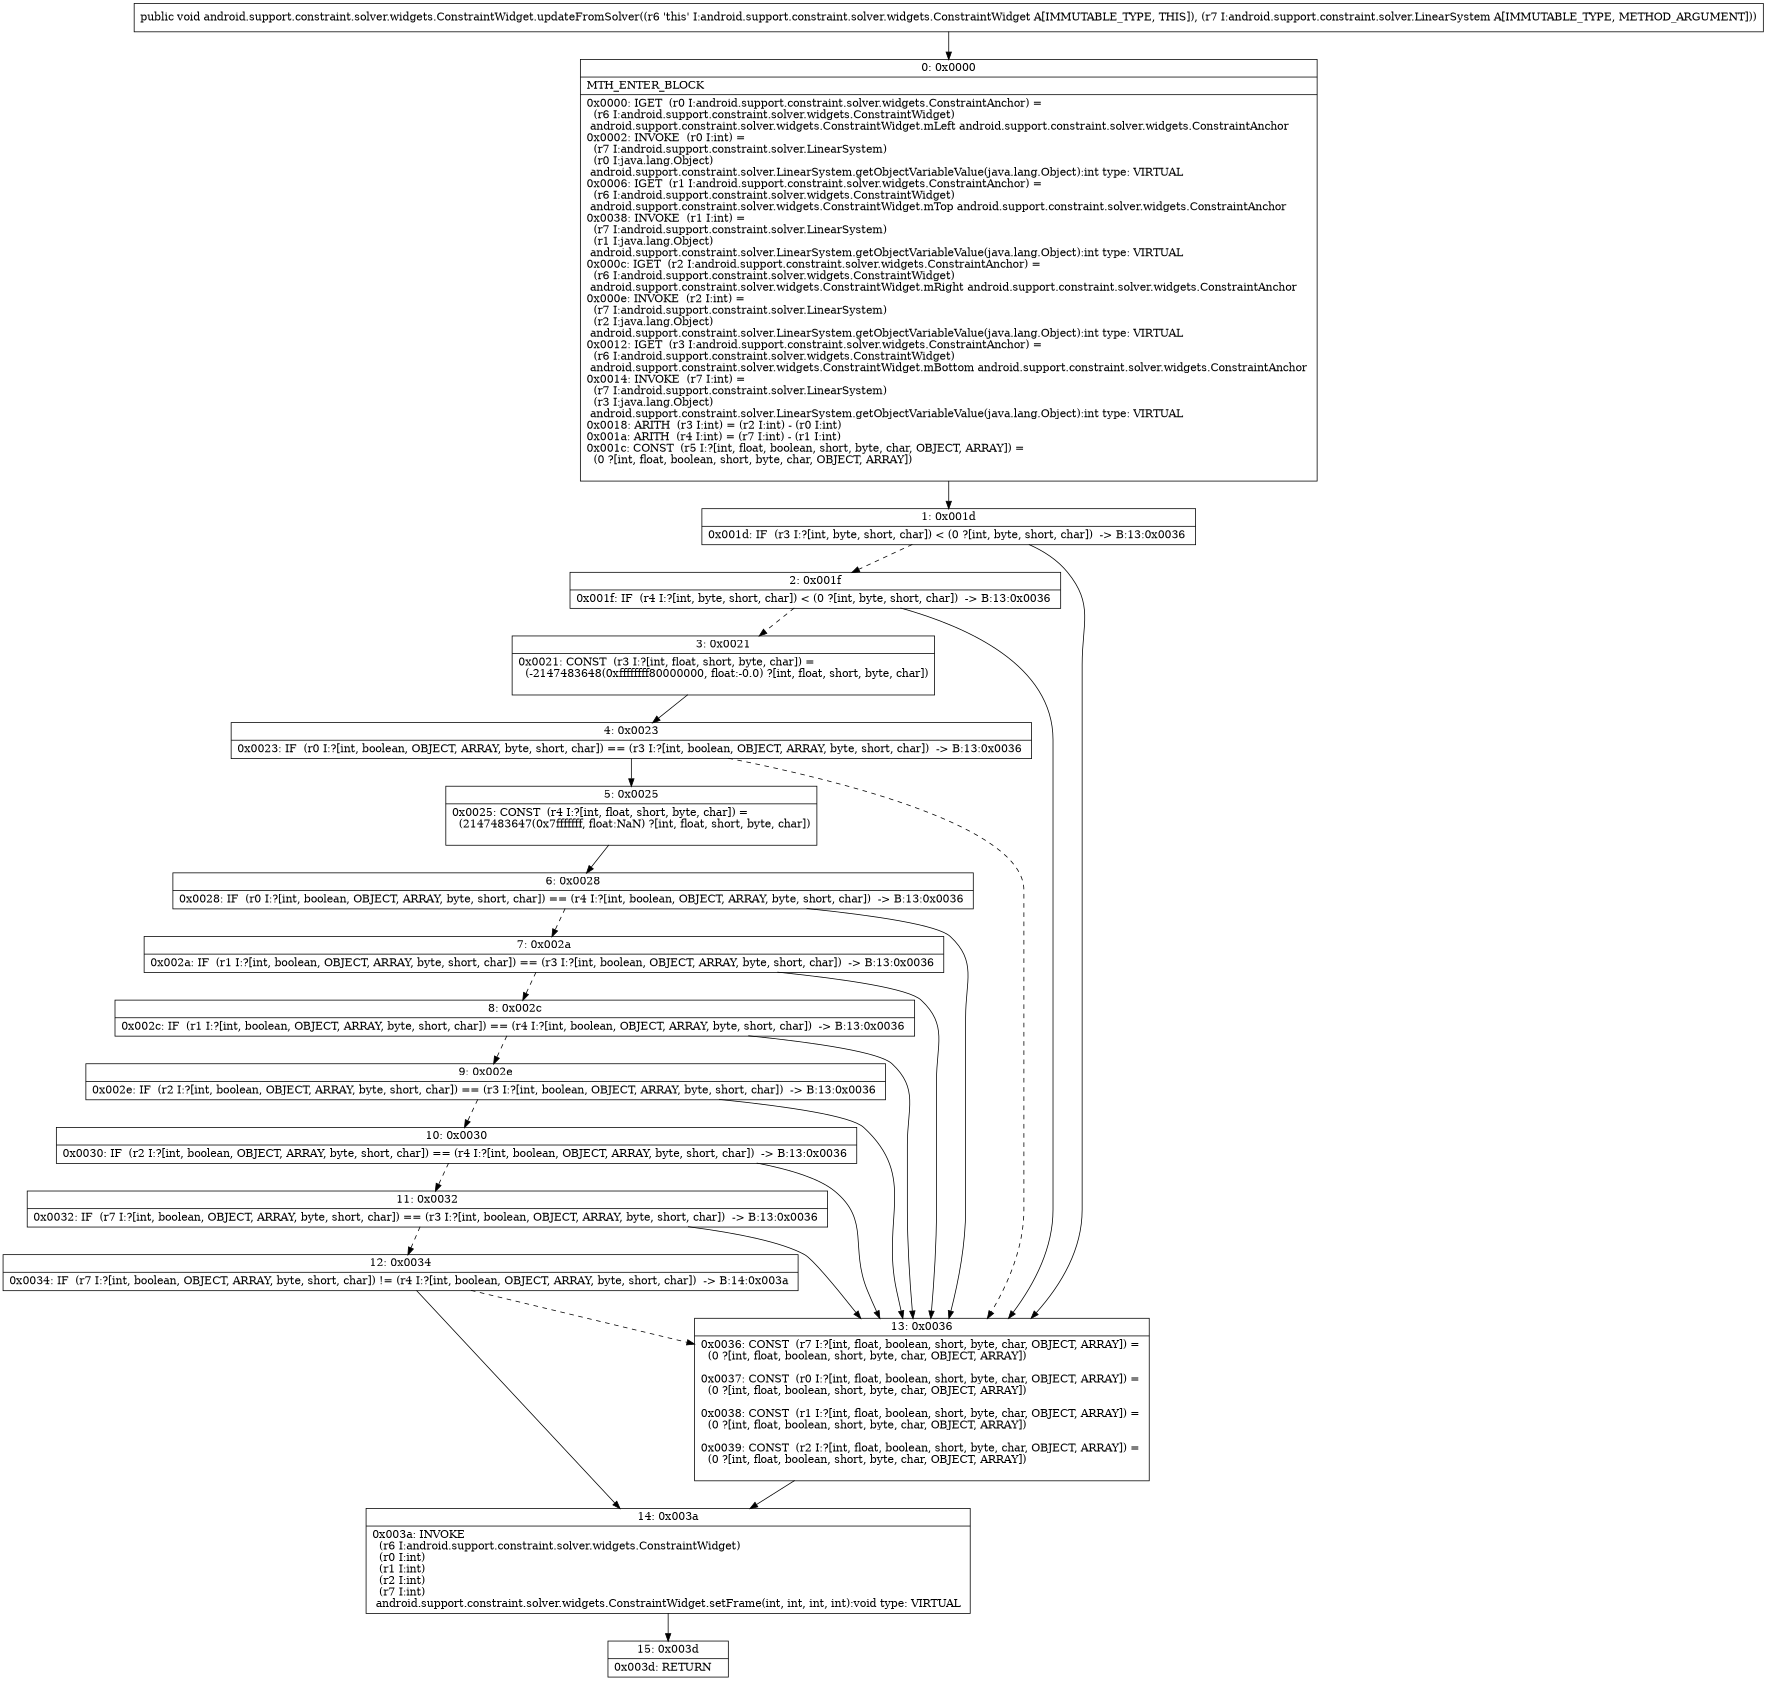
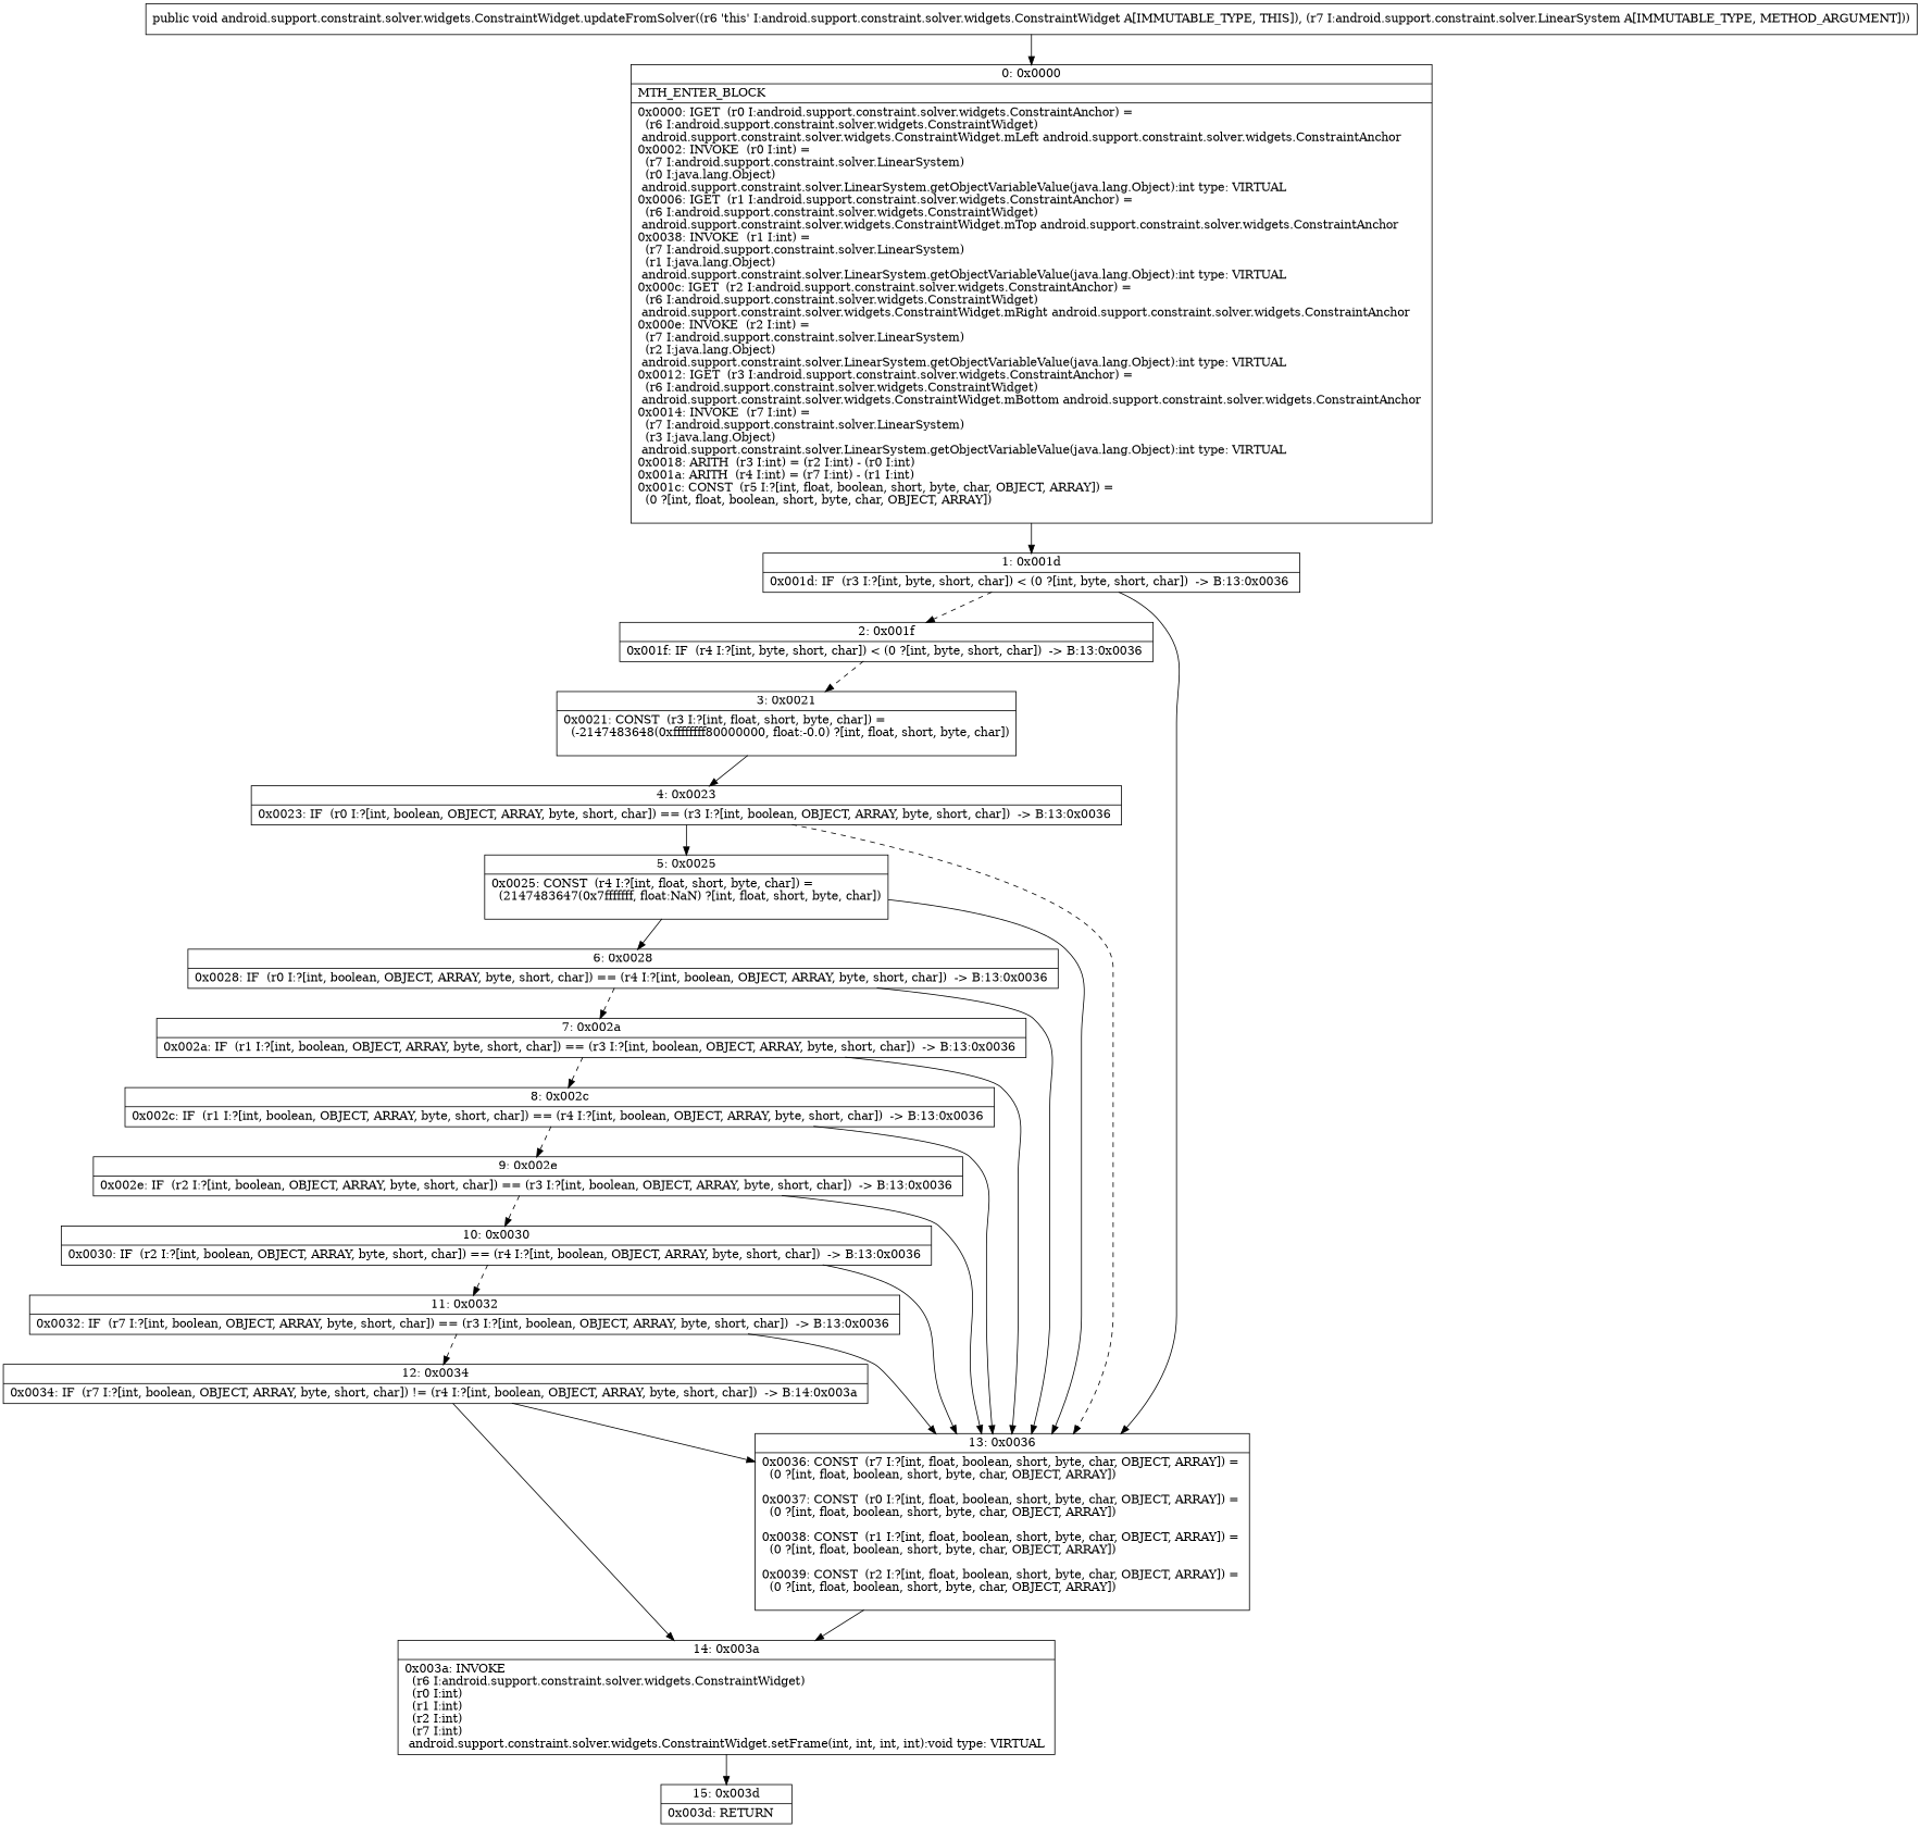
  digraph {
    node [shape=record]
    n1 [label="{0\:\ 0x0000|MTH_ENTER_BLOCK\l|0x0000: IGET  (r0 I:android.support.constraint.solver.widgets.ConstraintAnchor) = \l  (r6 I:android.support.constraint.solver.widgets.ConstraintWidget)\l android.support.constraint.solver.widgets.ConstraintWidget.mLeft android.support.constraint.solver.widgets.ConstraintAnchor \l0x0002: INVOKE  (r0 I:int) = \l  (r7 I:android.support.constraint.solver.LinearSystem)\l  (r0 I:java.lang.Object)\l android.support.constraint.solver.LinearSystem.getObjectVariableValue(java.lang.Object):int type: VIRTUAL \l0x0006: IGET  (r1 I:android.support.constraint.solver.widgets.ConstraintAnchor) = \l  (r6 I:android.support.constraint.solver.widgets.ConstraintWidget)\l android.support.constraint.solver.widgets.ConstraintWidget.mTop android.support.constraint.solver.widgets.ConstraintAnchor \l0x0038: INVOKE  (r1 I:int) = \l  (r7 I:android.support.constraint.solver.LinearSystem)\l  (r1 I:java.lang.Object)\l android.support.constraint.solver.LinearSystem.getObjectVariableValue(java.lang.Object):int type: VIRTUAL \l0x000c: IGET  (r2 I:android.support.constraint.solver.widgets.ConstraintAnchor) = \l  (r6 I:android.support.constraint.solver.widgets.ConstraintWidget)\l android.support.constraint.solver.widgets.ConstraintWidget.mRight android.support.constraint.solver.widgets.ConstraintAnchor \l0x000e: INVOKE  (r2 I:int) = \l  (r7 I:android.support.constraint.solver.LinearSystem)\l  (r2 I:java.lang.Object)\l android.support.constraint.solver.LinearSystem.getObjectVariableValue(java.lang.Object):int type: VIRTUAL \l0x0012: IGET  (r3 I:android.support.constraint.solver.widgets.ConstraintAnchor) = \l  (r6 I:android.support.constraint.solver.widgets.ConstraintWidget)\l android.support.constraint.solver.widgets.ConstraintWidget.mBottom android.support.constraint.solver.widgets.ConstraintAnchor \l0x0014: INVOKE  (r7 I:int) = \l  (r7 I:android.support.constraint.solver.LinearSystem)\l  (r3 I:java.lang.Object)\l android.support.constraint.solver.LinearSystem.getObjectVariableValue(java.lang.Object):int type: VIRTUAL \l0x0018: ARITH  (r3 I:int) = (r2 I:int) \- (r0 I:int) \l0x001a: ARITH  (r4 I:int) = (r7 I:int) \- (r1 I:int) \l0x001c: CONST  (r5 I:?[int, float, boolean, short, byte, char, OBJECT, ARRAY]) = \l  (0 ?[int, float, boolean, short, byte, char, OBJECT, ARRAY])\l \l}"]
    n2 [label="{1\:\ 0x001d|0x001d: IF  (r3 I:?[int, byte, short, char]) \< (0 ?[int, byte, short, char])  \-\> B:13:0x0036 \l}"]
    n3 [label="{2\:\ 0x001f|0x001f: IF  (r4 I:?[int, byte, short, char]) \< (0 ?[int, byte, short, char])  \-\> B:13:0x0036 \l}"]
    n4 [label="{13\:\ 0x0036|0x0036: CONST  (r7 I:?[int, float, boolean, short, byte, char, OBJECT, ARRAY]) = \l  (0 ?[int, float, boolean, short, byte, char, OBJECT, ARRAY])\l \l0x0037: CONST  (r0 I:?[int, float, boolean, short, byte, char, OBJECT, ARRAY]) = \l  (0 ?[int, float, boolean, short, byte, char, OBJECT, ARRAY])\l \l0x0038: CONST  (r1 I:?[int, float, boolean, short, byte, char, OBJECT, ARRAY]) = \l  (0 ?[int, float, boolean, short, byte, char, OBJECT, ARRAY])\l \l0x0039: CONST  (r2 I:?[int, float, boolean, short, byte, char, OBJECT, ARRAY]) = \l  (0 ?[int, float, boolean, short, byte, char, OBJECT, ARRAY])\l \l}"]
    n5 [label="{3\:\ 0x0021|0x0021: CONST  (r3 I:?[int, float, short, byte, char]) = \l  (\-2147483648(0xffffffff80000000, float:\-0.0) ?[int, float, short, byte, char])\l \l}"]
    n6 [label="{14\:\ 0x003a|0x003a: INVOKE  \l  (r6 I:android.support.constraint.solver.widgets.ConstraintWidget)\l  (r0 I:int)\l  (r1 I:int)\l  (r2 I:int)\l  (r7 I:int)\l android.support.constraint.solver.widgets.ConstraintWidget.setFrame(int, int, int, int):void type: VIRTUAL \l}"]
    n7 [label="{4\:\ 0x0023|0x0023: IF  (r0 I:?[int, boolean, OBJECT, ARRAY, byte, short, char]) == (r3 I:?[int, boolean, OBJECT, ARRAY, byte, short, char])  \-\> B:13:0x0036 \l}"]
    n8 [label="{5\:\ 0x0025|0x0025: CONST  (r4 I:?[int, float, short, byte, char]) = \l  (2147483647(0x7fffffff, float:NaN) ?[int, float, short, byte, char])\l \l}"]
    n9 [label="{6\:\ 0x0028|0x0028: IF  (r0 I:?[int, boolean, OBJECT, ARRAY, byte, short, char]) == (r4 I:?[int, boolean, OBJECT, ARRAY, byte, short, char])  \-\> B:13:0x0036 \l}"]
    n10 [label="{7\:\ 0x002a|0x002a: IF  (r1 I:?[int, boolean, OBJECT, ARRAY, byte, short, char]) == (r3 I:?[int, boolean, OBJECT, ARRAY, byte, short, char])  \-\> B:13:0x0036 \l}"]
    n11 [label="{8\:\ 0x002c|0x002c: IF  (r1 I:?[int, boolean, OBJECT, ARRAY, byte, short, char]) == (r4 I:?[int, boolean, OBJECT, ARRAY, byte, short, char])  \-\> B:13:0x0036 \l}"]
    n12 [label="{9\:\ 0x002e|0x002e: IF  (r2 I:?[int, boolean, OBJECT, ARRAY, byte, short, char]) == (r3 I:?[int, boolean, OBJECT, ARRAY, byte, short, char])  \-\> B:13:0x0036 \l}"]
    n13 [label="{10\:\ 0x0030|0x0030: IF  (r2 I:?[int, boolean, OBJECT, ARRAY, byte, short, char]) == (r4 I:?[int, boolean, OBJECT, ARRAY, byte, short, char])  \-\> B:13:0x0036 \l}"]
    n14 [label="{11\:\ 0x0032|0x0032: IF  (r7 I:?[int, boolean, OBJECT, ARRAY, byte, short, char]) == (r3 I:?[int, boolean, OBJECT, ARRAY, byte, short, char])  \-\> B:13:0x0036 \l}"]
    n15 [label="{12\:\ 0x0034|0x0034: IF  (r7 I:?[int, boolean, OBJECT, ARRAY, byte, short, char]) != (r4 I:?[int, boolean, OBJECT, ARRAY, byte, short, char])  \-\> B:14:0x003a \l}"]
    n16 [label="{15\:\ 0x003d|0x003d: RETURN   \l}"]
    n17 [label="{public void android.support.constraint.solver.widgets.ConstraintWidget.updateFromSolver((r6 'this' I:android.support.constraint.solver.widgets.ConstraintWidget A[IMMUTABLE_TYPE, THIS]), (r7 I:android.support.constraint.solver.LinearSystem A[IMMUTABLE_TYPE, METHOD_ARGUMENT])) }"]
    n1 -> n2
    n2 -> n3 [style=dashed]
    n2 -> n4
-   n3 -> n4
+   n8 -> n4
    n3 -> n5 [style=dashed]
    n4 -> n6
    n5 -> n7
    n6 -> n16
    n7 -> n4 [style=dashed]
    n7 -> n8 [style=solid]
    n8 -> n9
    n9 -> n4
    n9 -> n10 [style=dashed]
    n10 -> n4
    n10 -> n11 [style=dashed]
    n11 -> n4
    n11 -> n12 [style=dashed]
    n12 -> n4
    n12 -> n13 [style=dashed]
    n13 -> n4
    n13 -> n14 [style=dashed]
    n14 -> n4
    n14 -> n15 [style=dashed]
-   n15 -> n4 [style=dashed]
+   n15 -> n4 [style=solid]
    n15 -> n6
    n17 -> n1
  }
